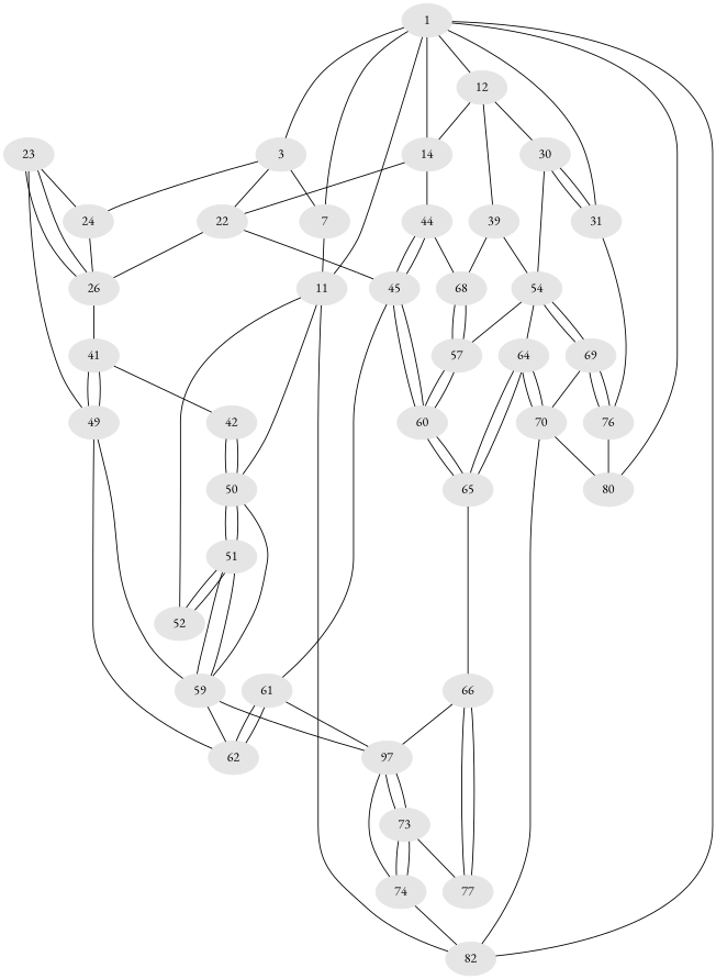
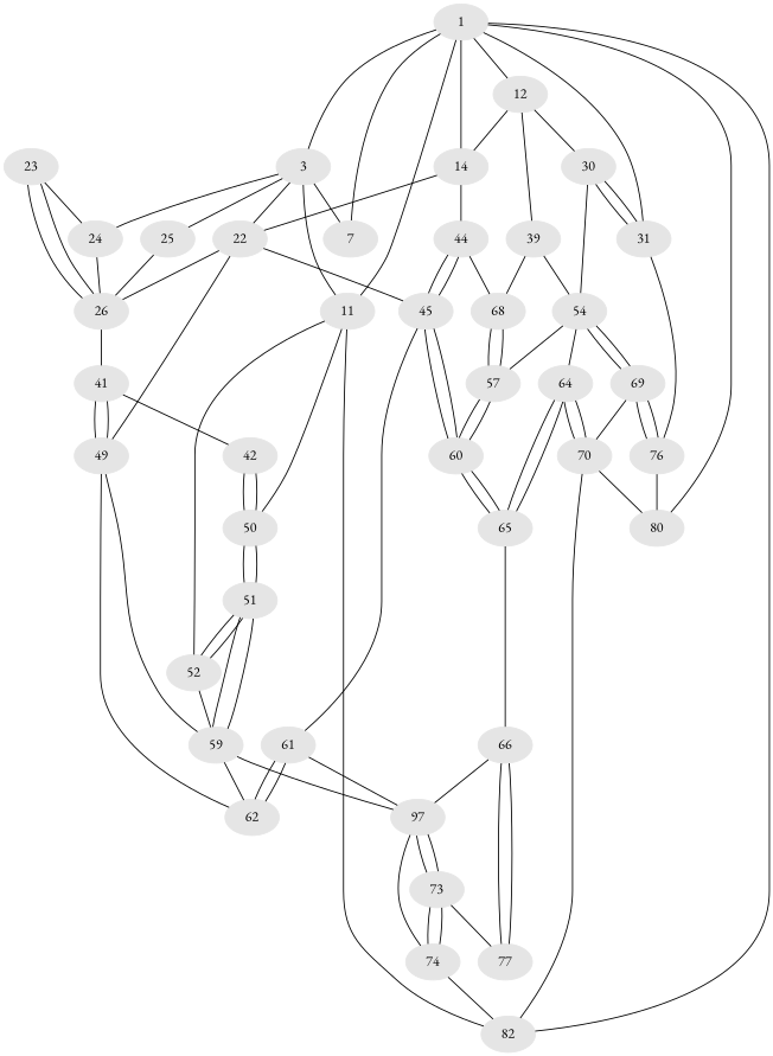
  graph {
    fontname="EB Garamond"
    node [color=gray90 fontname="EB Garamond" style=filled]
    edge [fontname="EB Garamond"]
    1 [super="+2+5"]
    3 [super="+4+15"]
    7 [super="+8"]
    11 [super="+20+53"]
    12 [super="+13+28"]
    14 [super="+21"]
    31 [super="+75"]
    80
    82 [super="+83"]
    22 [super="+37"]
    24
+   25
    50
    52
    30
    39 [super="+40"]
    44
    76
    26 [super="+36+27"]
    45 [super="+46"]
    49 [super="+58"]
    42
    51
    59 [super="+63"]
    54 [super="+55"]
    n26 [label=68]
    41
    60
    61
    62
    23
    57
    64
    69
    65
    n36 [label=97 super="+68"]
    70 [super="+78"]
    73
    74
    66
    77
    1 -- 3
    1 -- 7
    1 -- 11 [weight=3]
    1 -- 12
    1 -- 14
    1 -- 31 [weight=2]
    1 -- 80
    1 -- 82
    3 -- 7 [weight=3]
-   7 -- 11
+   3 -- 11
    3 -- 22
    3 -- 24
+   3 -- 25
    11 -- 82
    11 -- 50
    11 -- 52
    12 -- 14
    12 -- 30
    12 -- 39
    14 -- 22
    14 -- 44
    31 -- 76
    22 -- 26
    22 -- 45
-   23 -- 49
+   22 -- 49
    24 -- 26
+   25 -- 26
    50 -- 51
    50 -- 51
-   50 -- 59
+   52 -- 59
    30 -- 31
    30 -- 31
    30 -- 54
    39 -- 54
    39 -- n26
    44 -- 45
    44 -- 45
    44 -- n26
    76 -- 80
    26 -- 41
    45 -- 60
    45 -- 60
    45 -- 61
    49 -- 59
    49 -- 62
    42 -- 50
    42 -- 50
    51 -- 52
    51 -- 52
    51 -- 59
    51 -- 59
    59 -- 62
    59 -- n36
    54 -- 57
    54 -- 64
    54 -- 69
    54 -- 69
    n26 -- 57
    n26 -- 57
    41 -- 49
    41 -- 49
    41 -- 42
    60 -- 65
    60 -- 65
    61 -- 62
    61 -- 62
    61 -- n36
    23 -- 24
    23 -- 26
    23 -- 26
    57 -- 60
    57 -- 60
    64 -- 65
    64 -- 65
    64 -- 70
    64 -- 70
    69 -- 76
    69 -- 76
    69 -- 70
    65 -- 66
    n36 -- 73
    n36 -- 73
    n36 -- 74
    70 -- 80
    70 -- 82
    73 -- 74
    73 -- 74
    73 -- 77
    74 -- 82
    66 -- n36
    66 -- 77
    66 -- 77
  }
